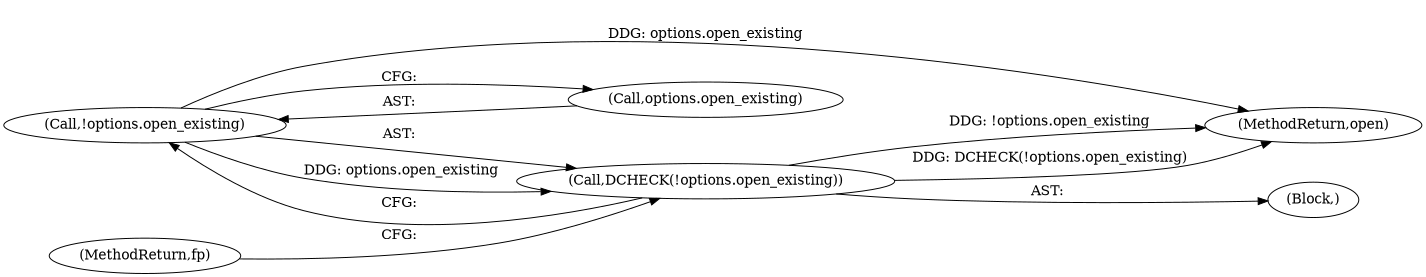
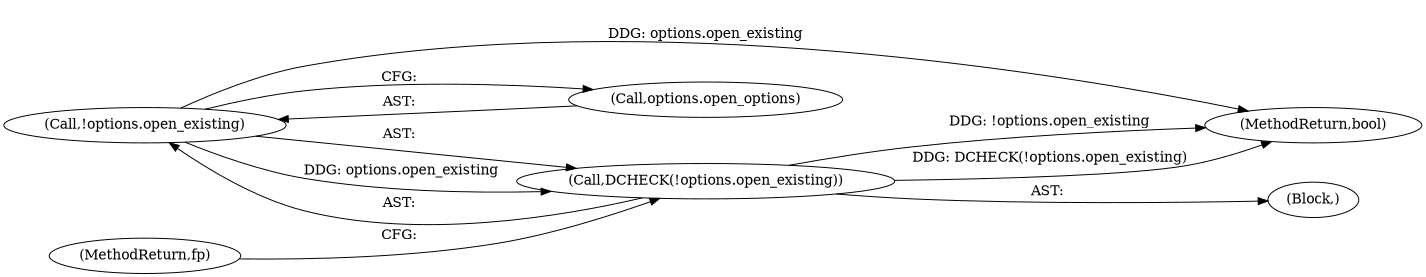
  digraph {
    rankdir=LR
    n1 [label="(Call,!options.open_existing)"]
    n2 [label="(Call,DCHECK(!options.open_existing))"]
-   n3 [label="(Call,options.open_existing)"]
-   n4 [label="(MethodReturn,open)"]
+   n3 [label="(Call,options.open_options)"]
+   n4 [label="(MethodReturn,bool)"]
    n5 [label="(Block,)"]
    n6 [label="(MethodReturn,fp)"]
    n1 -> n2 [label="AST: "]
    n1 -> n2 [label="DDG: options.open_existing"]
    n1 -> n3 [label="CFG: "]
    n1 -> n4 [label="DDG: options.open_existing"]
-   n2 -> n1 [label="CFG: "]
+   n2 -> n1 [label="AST: "]
    n2 -> n4 [label="DDG: !options.open_existing"]
    n2 -> n4 [label="DDG: DCHECK(!options.open_existing)"]
    n2 -> n5 [label="AST: "]
    n3 -> n1 [label="AST: "]
    n6 -> n2 [label="CFG: "]
  }
